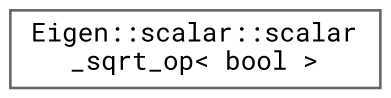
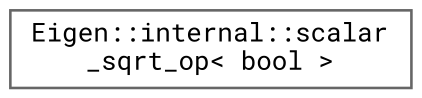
  digraph {
    rankdir=TB
    fontname="Roboto Mono"
-   n1 [color=grey40 fillcolor=white fontname="Roboto Mono" fontsize=10 height=0.2 label="Eigen::scalar::scalar\l_sqrt_op\< bool \>" shape=box style=filled width=0.4]
+   n1 [color=grey40 fillcolor=white fontname="Roboto Mono" fontsize=10 height=0.2 label="Eigen::internal::scalar\l_sqrt_op\< bool \>" shape=box style=filled width=0.4]
  }
